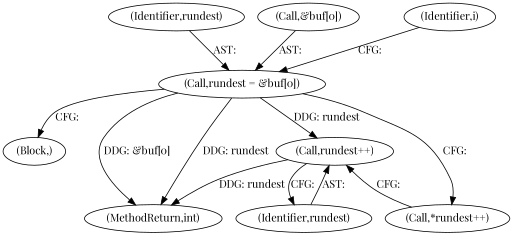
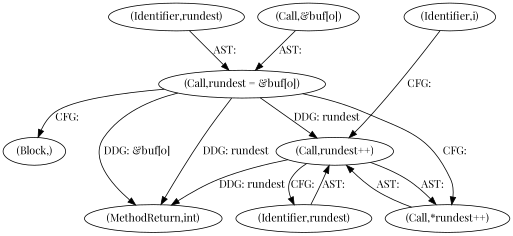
  digraph {
    fontname="Playfair Display"
    node [fontname="Playfair Display"]
    edge [fontname="Playfair Display"]
    n1 [label="(Call,rundest = &buf[0])"]
    n2 [label="(Call,rundest++)"]
    n3 [label="(MethodReturn,int)"]
    n4 [label="(Block,)"]
    n5 [label="(Call,*rundest++)"]
    n6 [label="(Identifier,rundest)"]
    n7 [label="(Call,&buf[0])"]
    n8 [label="(Identifier,rundest)"]
    n9 [label="(Identifier,i)"]
    n1 -> n2 [label="DDG: rundest"]
    n1 -> n3 [label="DDG: &buf[0]"]
    n1 -> n3 [label="DDG: rundest"]
    n1 -> n4 [label="CFG: "]
    n1 -> n5 [label="CFG: "]
    n2 -> n3 [label="DDG: rundest"]
+   n2 -> n5 [label="AST: "]
    n2 -> n6 [label="CFG: "]
-   n5 -> n2 [label="CFG: "]
+   n5 -> n2 [label="AST: "]
    n6 -> n2 [label="AST: "]
    n7 -> n1 [label="AST: "]
    n8 -> n1 [label="AST: "]
-   n9 -> n1 [label="CFG: "]
+   n9 -> n2 [label="CFG: "]
  }
